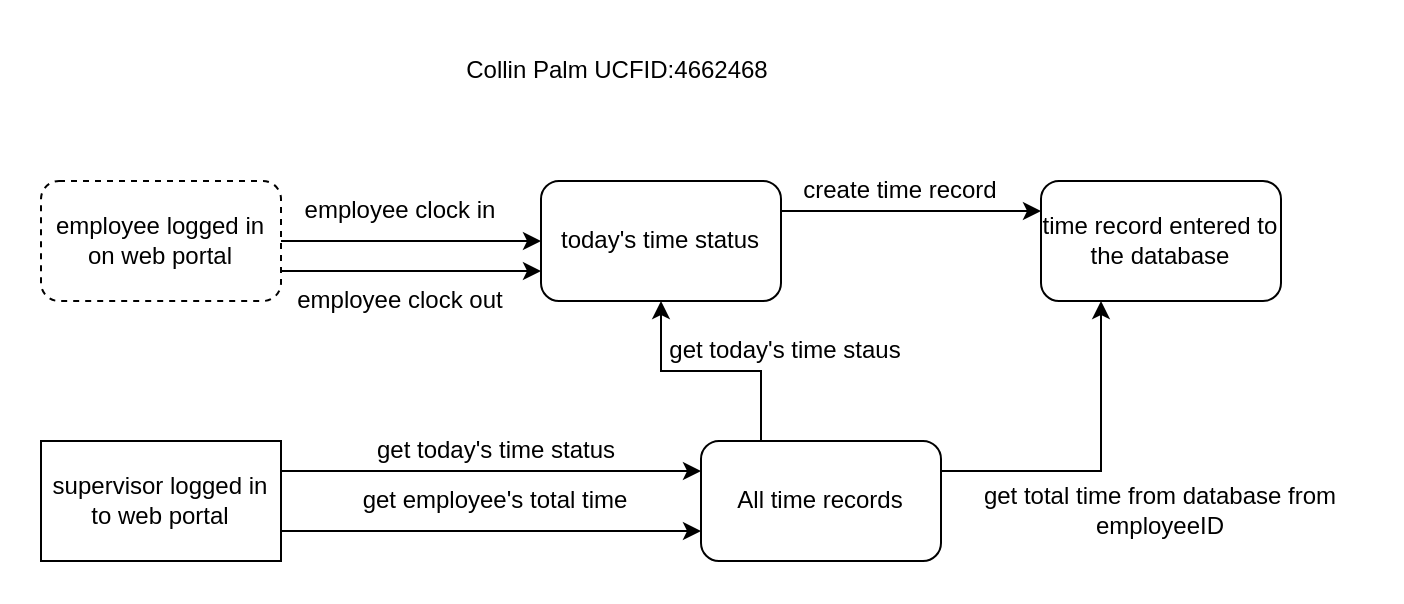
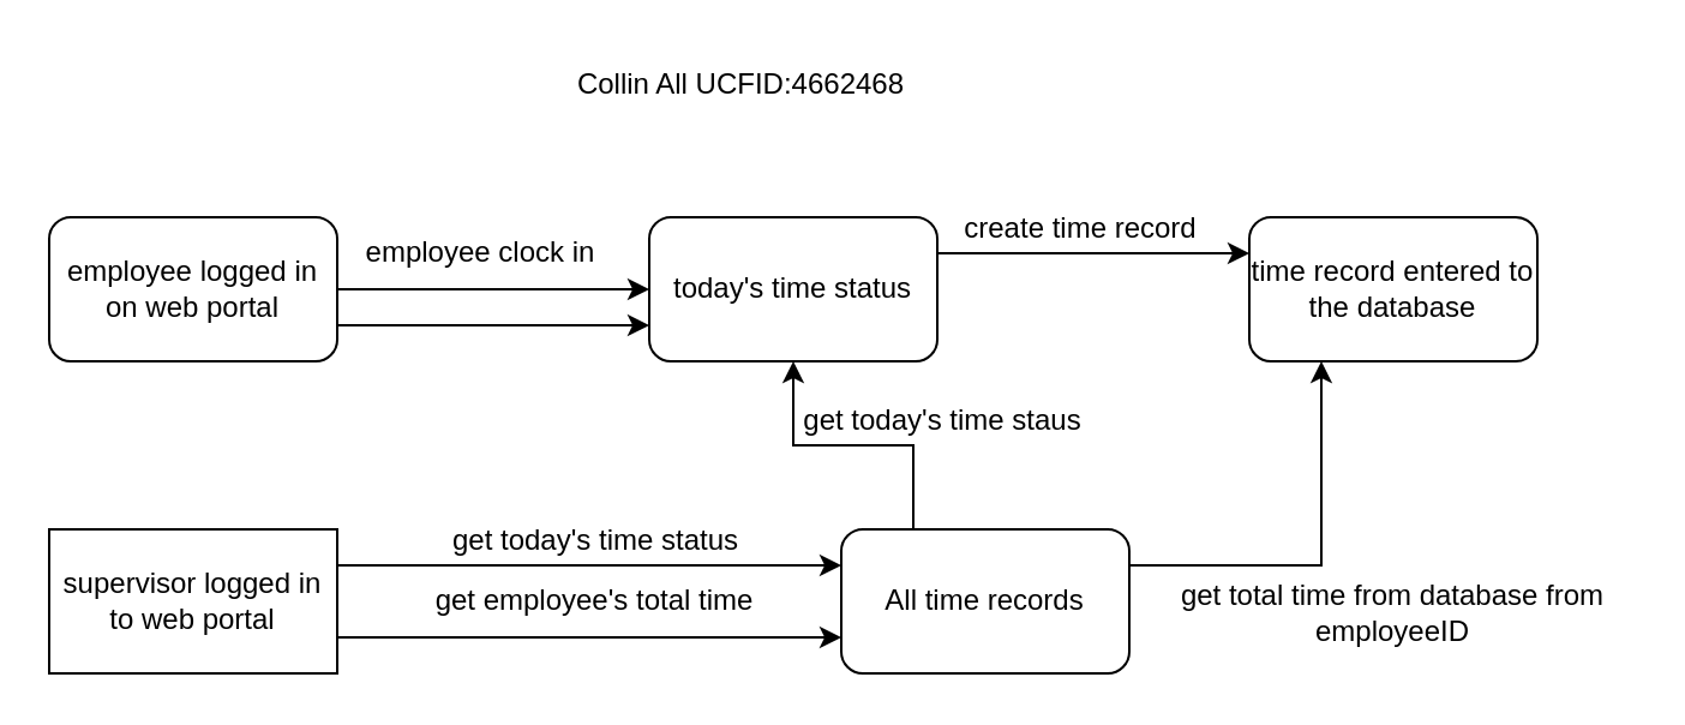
  <mxCell id="0" />
  <mxCell id="1" parent="0" />
  <mxCell id="2" style="edgeStyle=orthogonalEdgeStyle;rounded=0;orthogonalLoop=1;jettySize=auto;html=1;" parent="1" source="4" target="6" edge="1"><mxGeometry relative="1" as="geometry" /></mxCell>
  <mxCell id="3" style="edgeStyle=orthogonalEdgeStyle;rounded=0;orthogonalLoop=1;jettySize=auto;html=1;exitX=1;exitY=0.75;exitDx=0;exitDy=0;entryX=0;entryY=0.75;entryDx=0;entryDy=0;" parent="1" source="4" target="6" edge="1"><mxGeometry relative="1" as="geometry" /></mxCell>
- <mxCell id="4" value="employee logged in on web portal" style="rounded=1;whiteSpace=wrap;html=1;dashed=1;" parent="1" vertex="1"><mxGeometry x="20" y="90" width="120" height="60" as="geometry" /></mxCell>
+ <mxCell id="4" value="employee logged in on web portal" style="rounded=1;whiteSpace=wrap;html=1;" parent="1" vertex="1"><mxGeometry x="20" y="90" width="120" height="60" as="geometry" /></mxCell>
  <mxCell id="5" style="edgeStyle=orthogonalEdgeStyle;rounded=0;orthogonalLoop=1;jettySize=auto;html=1;exitX=1;exitY=0.25;exitDx=0;exitDy=0;entryX=0;entryY=0.25;entryDx=0;entryDy=0;" parent="1" source="6" target="9" edge="1"><mxGeometry relative="1" as="geometry" /></mxCell>
  <mxCell id="6" value="today's time status" style="rounded=1;whiteSpace=wrap;html=1;" parent="1" vertex="1"><mxGeometry x="270" y="90" width="120" height="60" as="geometry" /></mxCell>
  <mxCell id="7" value="employee clock in" style="text;html=1;strokeColor=none;fillColor=none;align=center;verticalAlign=middle;whiteSpace=wrap;rounded=0;" parent="1" vertex="1"><mxGeometry x="140" y="90" width="120" height="30" as="geometry" /></mxCell>
- <mxCell id="8" value="employee clock out" style="text;html=1;strokeColor=none;fillColor=none;align=center;verticalAlign=middle;whiteSpace=wrap;rounded=0;" parent="1" vertex="1"><mxGeometry x="140" y="135" width="120" height="30" as="geometry" /></mxCell>
  <mxCell id="9" value="time record entered to the database" style="rounded=1;whiteSpace=wrap;html=1;" parent="1" vertex="1"><mxGeometry x="520" y="90" width="120" height="60" as="geometry" /></mxCell>
  <mxCell id="10" value="create time record" style="text;html=1;strokeColor=none;fillColor=none;align=center;verticalAlign=middle;whiteSpace=wrap;rounded=0;" parent="1" vertex="1"><mxGeometry x="390" y="80" width="120" height="30" as="geometry" /></mxCell>
  <mxCell id="11" style="edgeStyle=orthogonalEdgeStyle;rounded=0;orthogonalLoop=1;jettySize=auto;html=1;exitX=1;exitY=0.25;exitDx=0;exitDy=0;entryX=0;entryY=0.25;entryDx=0;entryDy=0;" parent="1" source="13" target="17" edge="1"><mxGeometry relative="1" as="geometry" /></mxCell>
  <mxCell id="12" style="edgeStyle=orthogonalEdgeStyle;rounded=0;orthogonalLoop=1;jettySize=auto;html=1;exitX=1;exitY=0.75;exitDx=0;exitDy=0;entryX=0;entryY=0.75;entryDx=0;entryDy=0;" parent="1" source="13" target="17" edge="1"><mxGeometry relative="1" as="geometry" /></mxCell>
  <mxCell id="13" value="supervisor logged in to web portal" style="whiteSpace=wrap;html=1;rounded=0;" parent="1" vertex="1"><mxGeometry x="20" y="220" width="120" height="60" as="geometry" /></mxCell>
  <mxCell id="14" value="get today's time status" style="text;html=1;strokeColor=none;fillColor=none;align=center;verticalAlign=middle;whiteSpace=wrap;rounded=0;" parent="1" vertex="1"><mxGeometry x="182.5" y="210" width="130" height="30" as="geometry" /></mxCell>
  <mxCell id="15" style="edgeStyle=orthogonalEdgeStyle;rounded=0;orthogonalLoop=1;jettySize=auto;html=1;exitX=1;exitY=0.25;exitDx=0;exitDy=0;entryX=0.25;entryY=1;entryDx=0;entryDy=0;" parent="1" source="17" target="9" edge="1"><mxGeometry relative="1" as="geometry" /></mxCell>
  <mxCell id="16" style="edgeStyle=orthogonalEdgeStyle;rounded=0;orthogonalLoop=1;jettySize=auto;html=1;exitX=0.25;exitY=0;exitDx=0;exitDy=0;" parent="1" source="17" target="6" edge="1"><mxGeometry relative="1" as="geometry" /></mxCell>
  <mxCell id="17" value="All time records" style="rounded=1;whiteSpace=wrap;html=1;" parent="1" vertex="1"><mxGeometry x="350" y="220" width="120" height="60" as="geometry" /></mxCell>
  <mxCell id="18" value="get employee's total time" style="text;html=1;strokeColor=none;fillColor=none;align=center;verticalAlign=middle;whiteSpace=wrap;rounded=0;" parent="1" vertex="1"><mxGeometry x="150" y="245" width="195" height="10" as="geometry" /></mxCell>
  <mxCell id="19" value="get today's time staus" style="text;html=1;strokeColor=none;fillColor=none;align=center;verticalAlign=middle;whiteSpace=wrap;rounded=0;" parent="1" vertex="1"><mxGeometry x="325" y="165" width="135" height="20" as="geometry" /></mxCell>
  <mxCell id="20" value="get total time from database from employeeID" style="text;html=1;strokeColor=none;fillColor=none;align=center;verticalAlign=middle;whiteSpace=wrap;rounded=0;" parent="1" vertex="1"><mxGeometry x="480" y="240" width="200" height="30" as="geometry" /></mxCell>
- <mxCell id="21" value="Collin Palm UCFID:4662468" style="text;html=1;strokeColor=none;fillColor=none;align=center;verticalAlign=middle;whiteSpace=wrap;rounded=0;" vertex="1" parent="1"><mxGeometry x="200" y="20" width="217" height="30" as="geometry" /></mxCell>
+ <mxCell id="21" value="Collin All UCFID:4662468" style="text;html=1;strokeColor=none;fillColor=none;align=center;verticalAlign=middle;whiteSpace=wrap;rounded=0;" vertex="1" parent="1"><mxGeometry x="200" y="20" width="217" height="30" as="geometry" /></mxCell>
